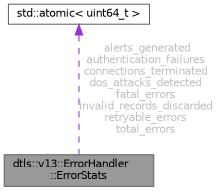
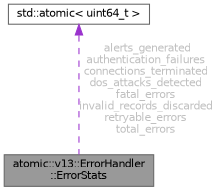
  digraph {
    node [color=gray40 fontname=Helvetica fontsize=10 shape=box style=filled]
-   n1 [fillcolor=grey60 fontcolor=black height=0.2 label="dtls::v13::ErrorHandler\l::ErrorStats" width=0.4]
+   n1 [fillcolor=grey60 fontcolor=black height=0.2 label="atomic::v13::ErrorHandler\l::ErrorStats" width=0.4]
    n2 [fillcolor=white height=0.2 label="std::atomic\< uint64_t \>" width=0.4]
    n2 -> n1 [color=darkorchid3 dir=back fontcolor=grey fontname=Helvetica fontsize=10 label=" alerts_generated\nauthentication_failures\nconnections_terminated\ndos_attacks_detected\nfatal_errors\ninvalid_records_discarded\nretryable_errors\ntotal_errors" labelfontname=Helvetica labelfontsize=10 style=dashed]
  }
